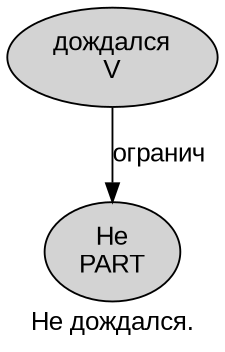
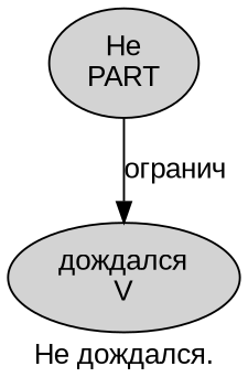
  digraph {
    label="Не дождался."
    fontname="Liberation Sans"
    node [fillcolor=lightgray penwidth=1 shape=ellipse style=filled fontname="Liberation Sans"]
    n1 [label="Не\nPART"]
    n2 [label="дождался\nV"]
-   n2 -> n1 [label="огранич" fontname="Liberation Sans"]
+   n1 -> n2 [label="огранич" fontname="Liberation Sans"]
  }
